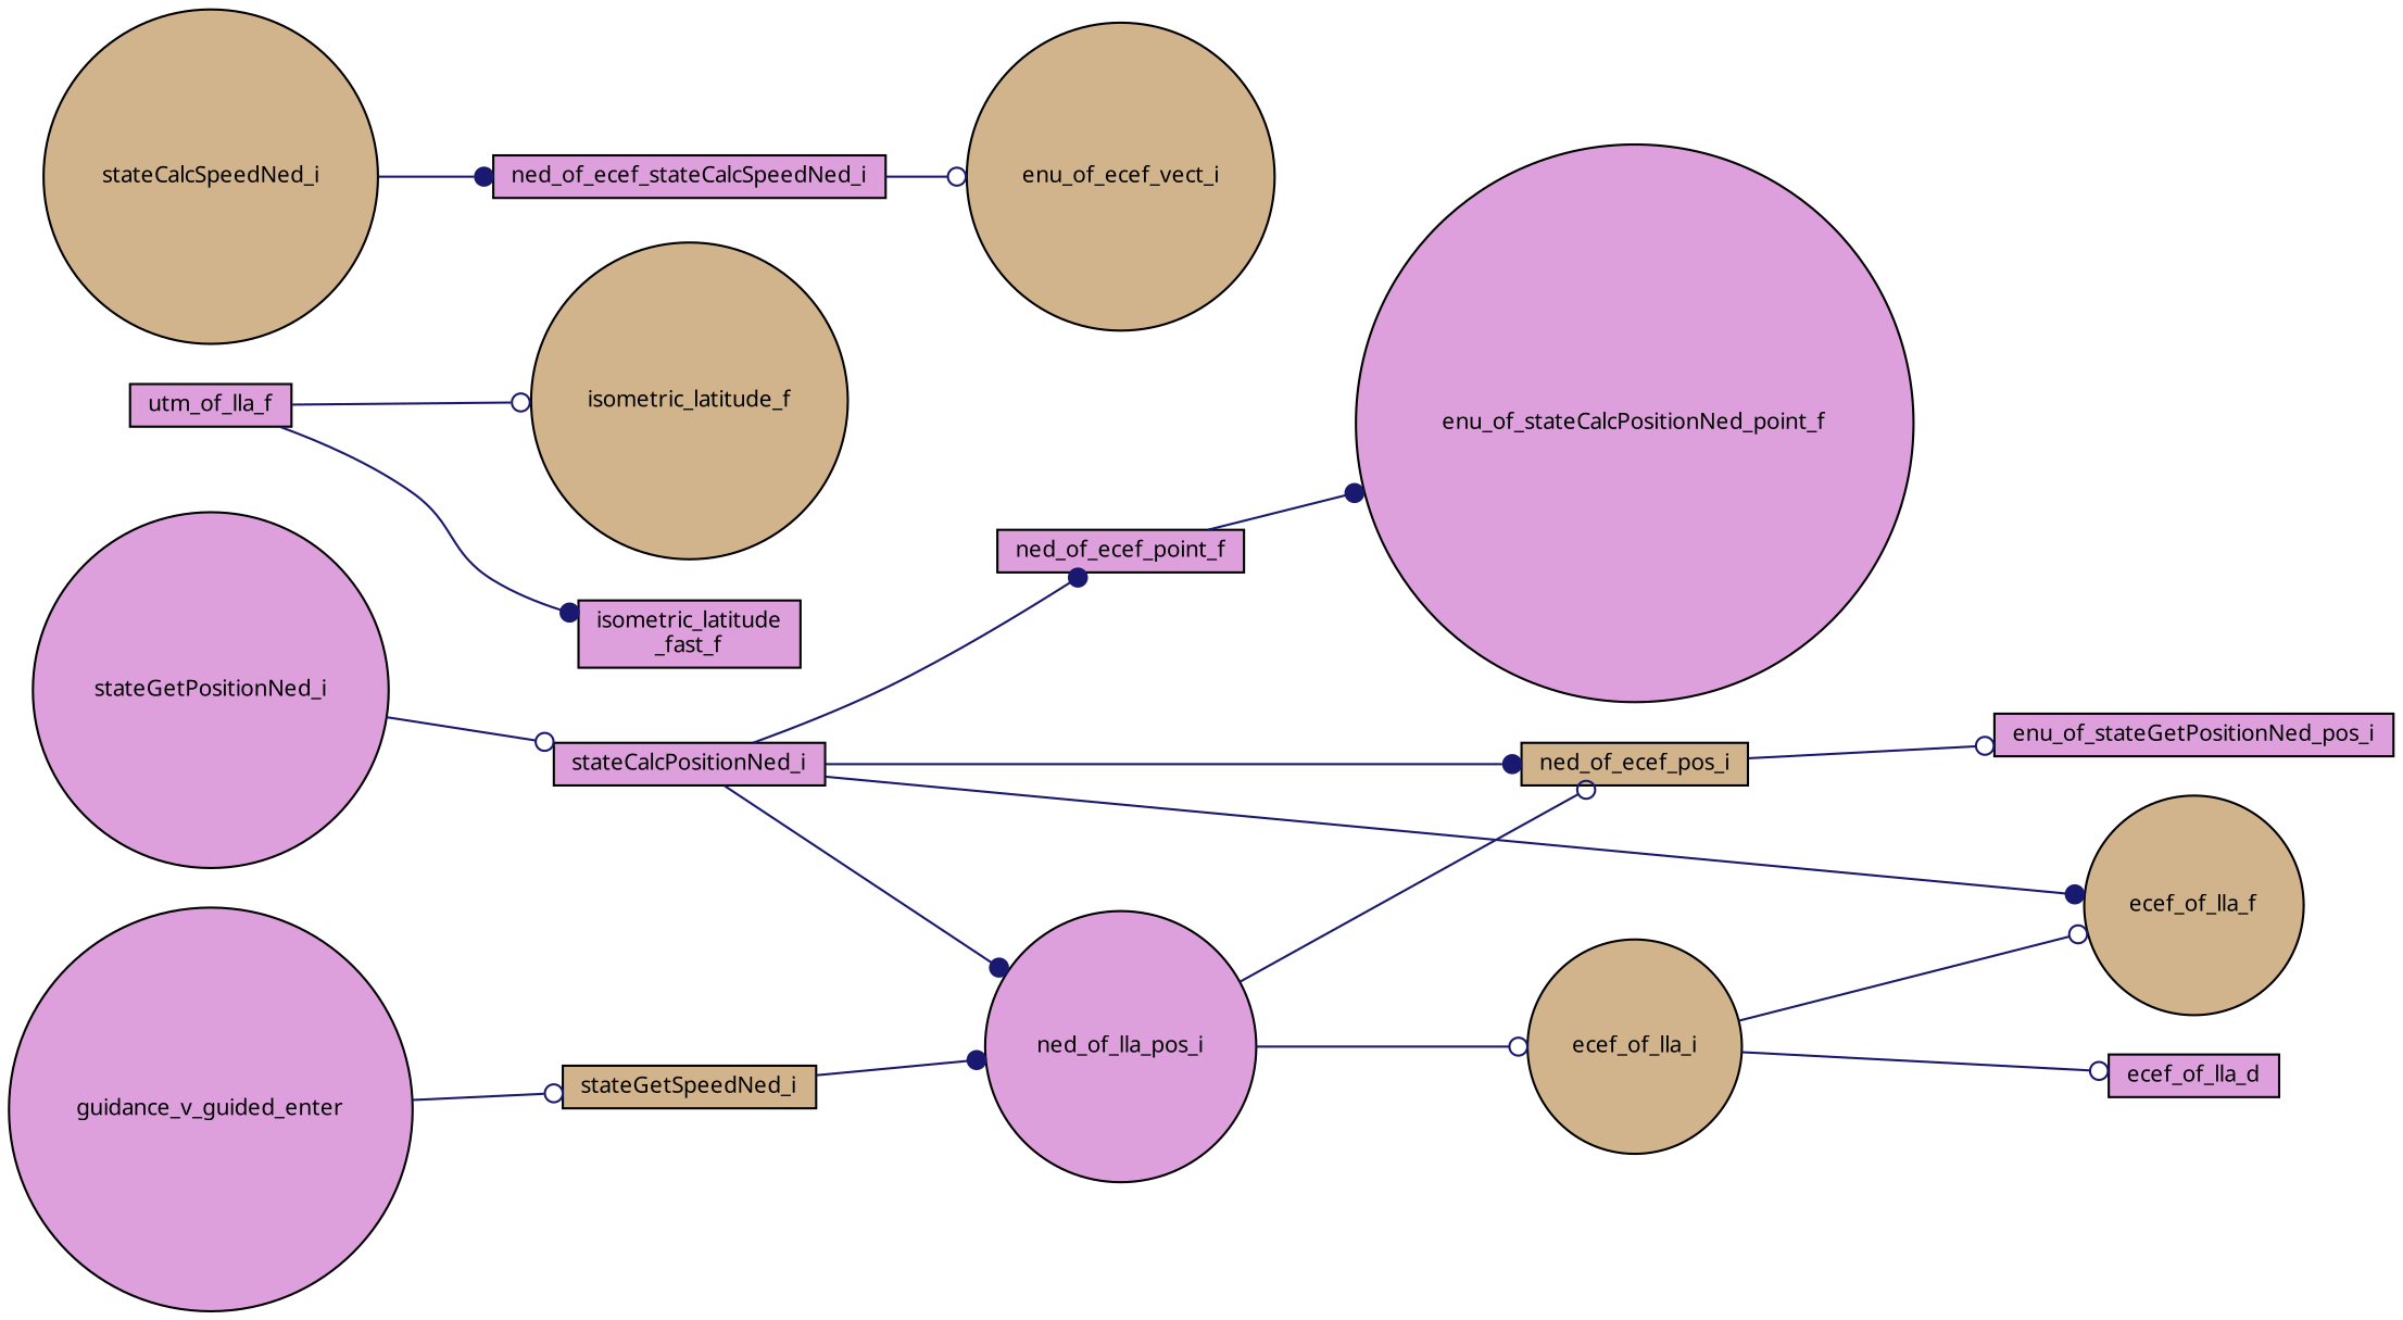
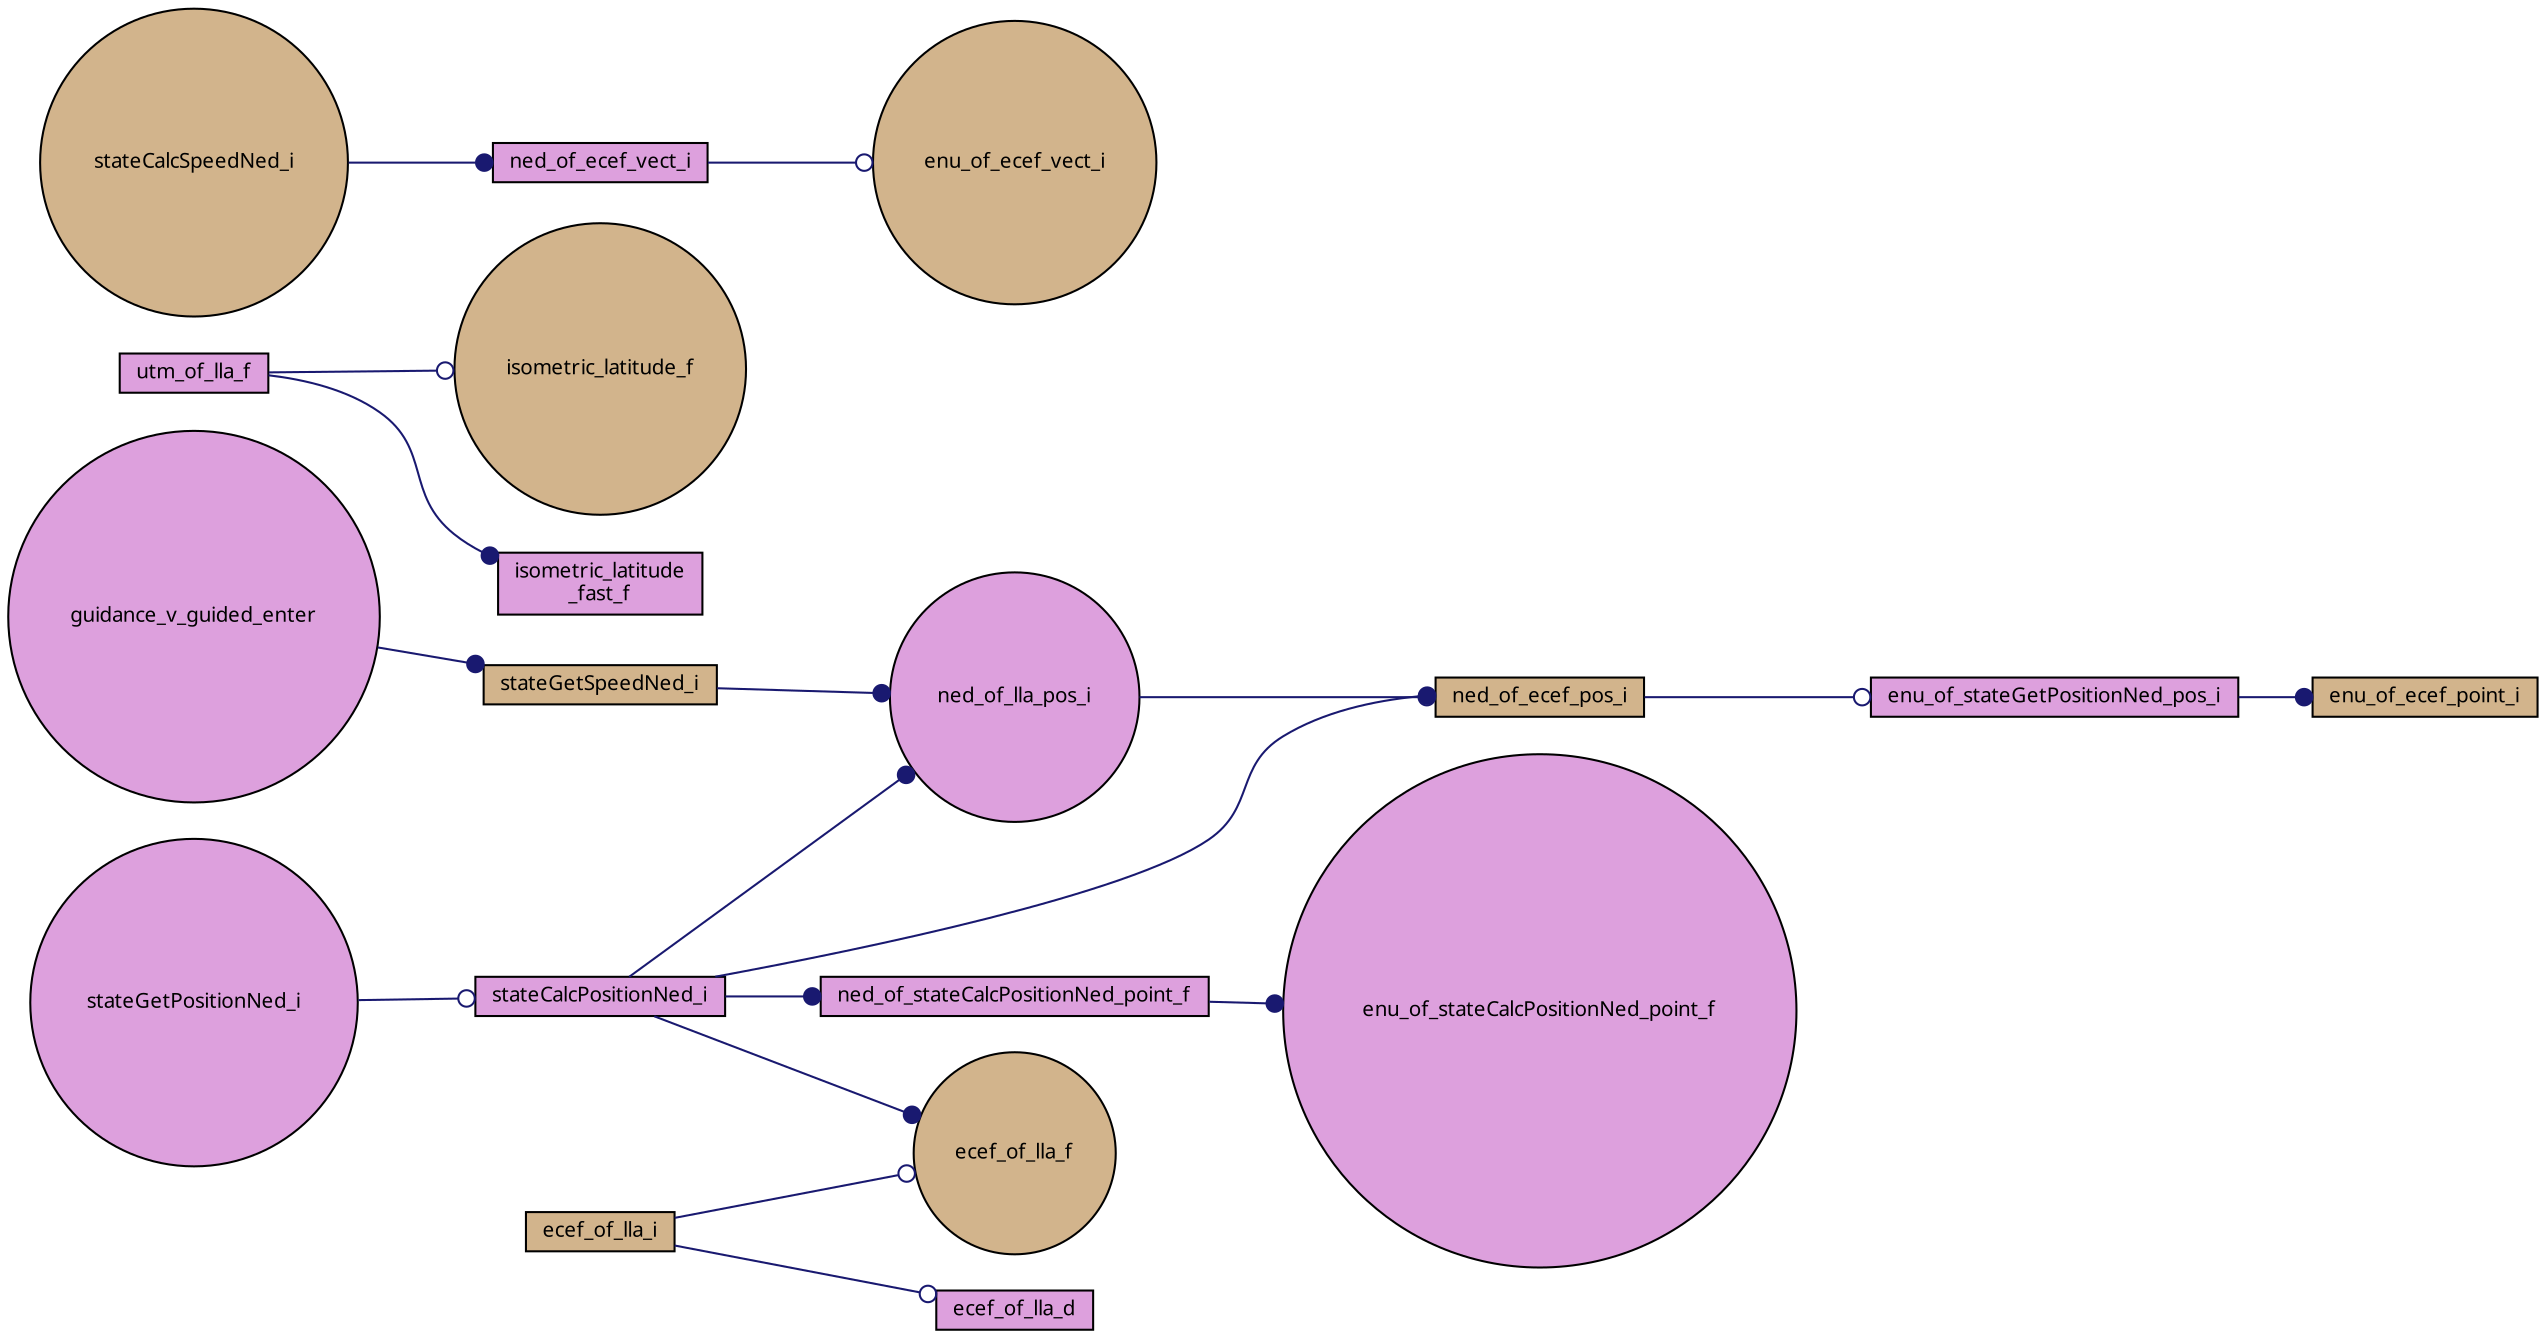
  digraph {
    fontname="Noto Sans"
    rankdir=LR
    node [color=black fillcolor=plum fontname="Noto Sans" fontsize=10 shape=box style=filled]
    edge [arrowhead=odot color=midnightblue fontname="Noto Sans" fontsize=10 labelfontname=FreeSans labelfontsize=10 style=solid]
    n1 [fontcolor=black height=0.2 label=guidance_v_guided_enter shape=circle width=0.4]
    n2 [fillcolor=tan height=0.2 label=stateGetSpeedNed_i width=0.4]
    n3 [height=0.2 label=stateGetPositionNed_i shape=circle width=0.4]
    n4 [height=0.2 label=stateCalcPositionNed_i width=0.4]
    n5 [height=0.2 label=ned_of_lla_pos_i shape=circle width=0.4]
    n6 [fillcolor=tan height=0.2 label=ned_of_ecef_pos_i width=0.4]
-   n7 [height=0.2 label=ned_of_ecef_point_f width=0.4]
+   n7 [height=0.2 label=ned_of_stateCalcPositionNed_point_f width=0.4]
    n8 [fillcolor=tan height=0.2 label=ecef_of_lla_f shape=circle width=0.4]
    n9 [height=0.2 label=enu_of_stateGetPositionNed_pos_i width=0.4]
    n10 [height=0.2 label=enu_of_stateCalcPositionNed_point_f shape=circle width=0.4]
-   n11 [fillcolor=tan height=0.2 label=ecef_of_lla_i shape=circle width=0.4]
+   n11 [fillcolor=tan height=0.2 label=ecef_of_lla_i width=0.4]
    n12 [height=0.2 label=utm_of_lla_f width=0.4]
    n13 [fillcolor=tan height=0.2 label=isometric_latitude_f shape=circle width=0.4]
    n14 [height=0.2 label="isometric_latitude\l_fast_f" width=0.4]
+   n15 [fillcolor=tan height=0.2 label=enu_of_ecef_point_i width=0.4]
    n16 [height=0.2 label=ecef_of_lla_d width=0.4]
    n17 [fillcolor=tan height=0.2 label=stateCalcSpeedNed_i shape=circle width=0.4]
-   n18 [height=0.2 label=ned_of_ecef_stateCalcSpeedNed_i width=0.4]
+   n18 [height=0.2 label=ned_of_ecef_vect_i width=0.4]
    n19 [fillcolor=tan height=0.2 label=enu_of_ecef_vect_i shape=circle width=0.4]
-   n1 -> n2
+   n1 -> n2 [arrowhead=dot]
    n2 -> n5 [arrowhead=dot]
    n3 -> n4
    n4 -> n5 [arrowhead=dot]
    n4 -> n6 [arrowhead=dot]
    n4 -> n7 [arrowhead=dot]
    n4 -> n8 [arrowhead=dot]
    n5 -> n6
-   n5 -> n11
    n6 -> n9
    n7 -> n10 [arrowhead=dot]
+   n9 -> n15 [arrowhead=dot]
    n11 -> n8
    n11 -> n16
    n12 -> n13
    n12 -> n14 [arrowhead=dot]
    n17 -> n18 [arrowhead=dot]
    n18 -> n19
  }
